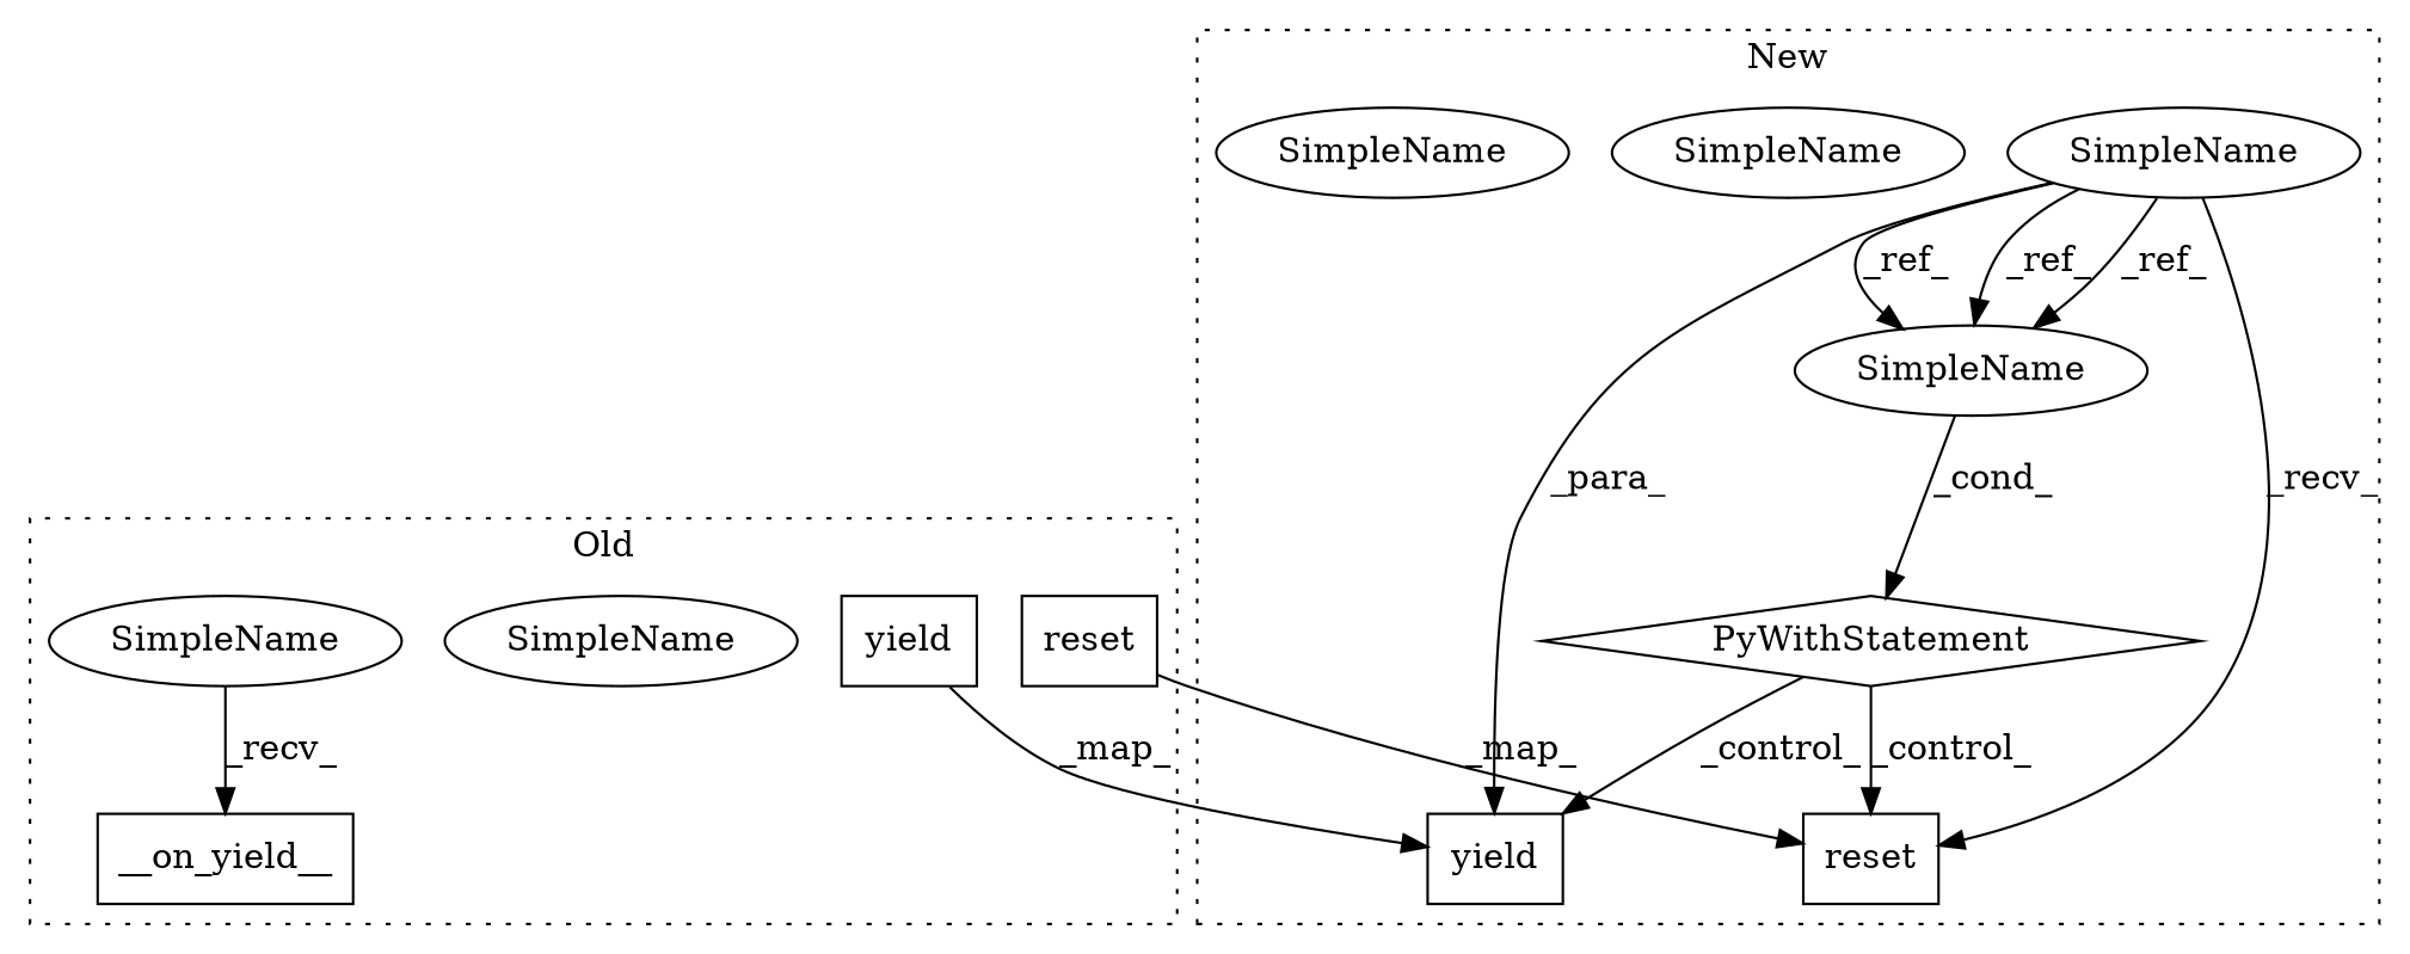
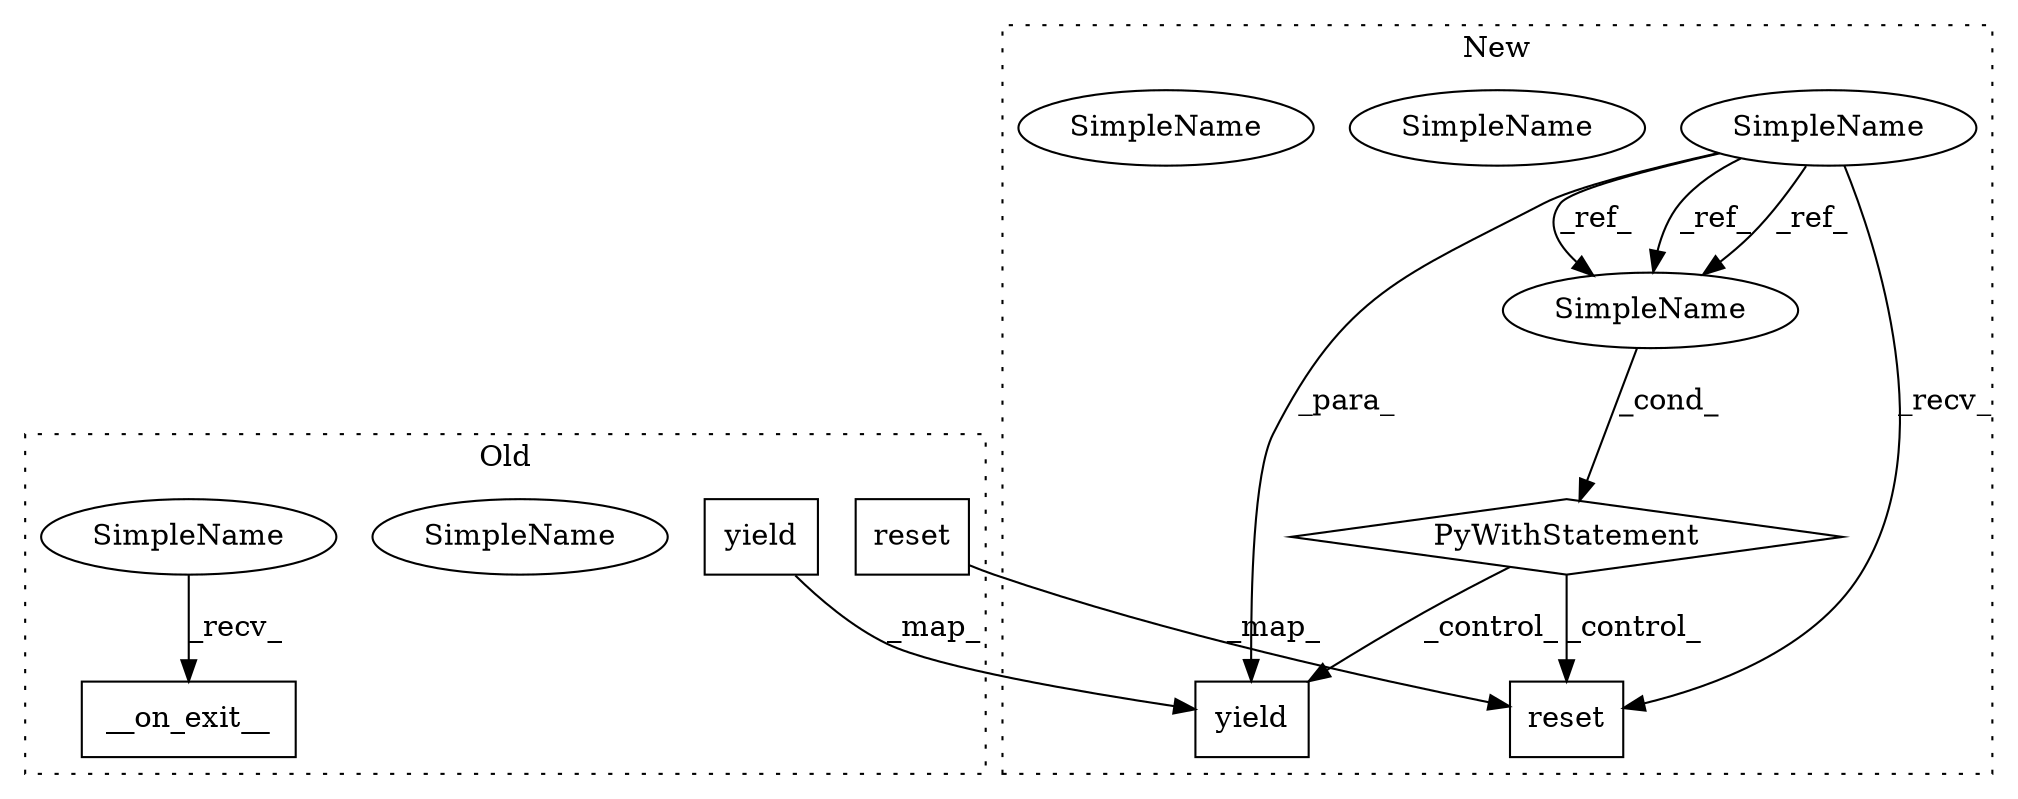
  digraph {
    node [a=42 l=10 s=1286 shape=ellipse]
-   n1 [a=32 l=13 label=__on_yield__ s=1334 shape=box]
+   n1 [a=32 l=13 label=__on_exit__ s=1334 shape=box]
    n2 [a=112 l=7 label=yield s=1300 shape=box]
    n3 [a=32 l=7 label=reset s=1287 shape=box]
    n4 [label=SimpleName s=1323]
    n5 [label=SimpleName s=1323]
    n6 [a=104 l="10,2" label=PyWithStatement s="1276,1296" shape=diamond]
    n7 [a=112 l=7 label=yield s=1332 shape=box]
    n8 [label=SimpleName s=996]
    n9 [label=SimpleName]
    n10 [a=32 l=7 label=reset s=1317 shape=box]
    n11 [label=SimpleName]
    n12 [label=SimpleName]
    subgraph cluster_1 {
      label=Old
      style=dotted
      n1
      n2
      n3
      n4
      n5
    }
    subgraph cluster_2 {
      label=New
      style=dotted
      n6
      n7
      n8
      n9
      n10
      n11
      n12
    }
    n2 -> n7 [label=_map_]
    n3 -> n10 [label=_map_]
    n5 -> n1 [label=_recv_]
    n6 -> n7 [label=_control_]
    n6 -> n10 [label=_control_]
    n8 -> n7 [label=_para_]
    n8 -> n10 [label=_recv_]
    n8 -> n12 [label=_ref_]
    n8 -> n12 [label=_ref_]
    n8 -> n12 [label=_ref_]
    n12 -> n6 [label=_cond_]
  }
